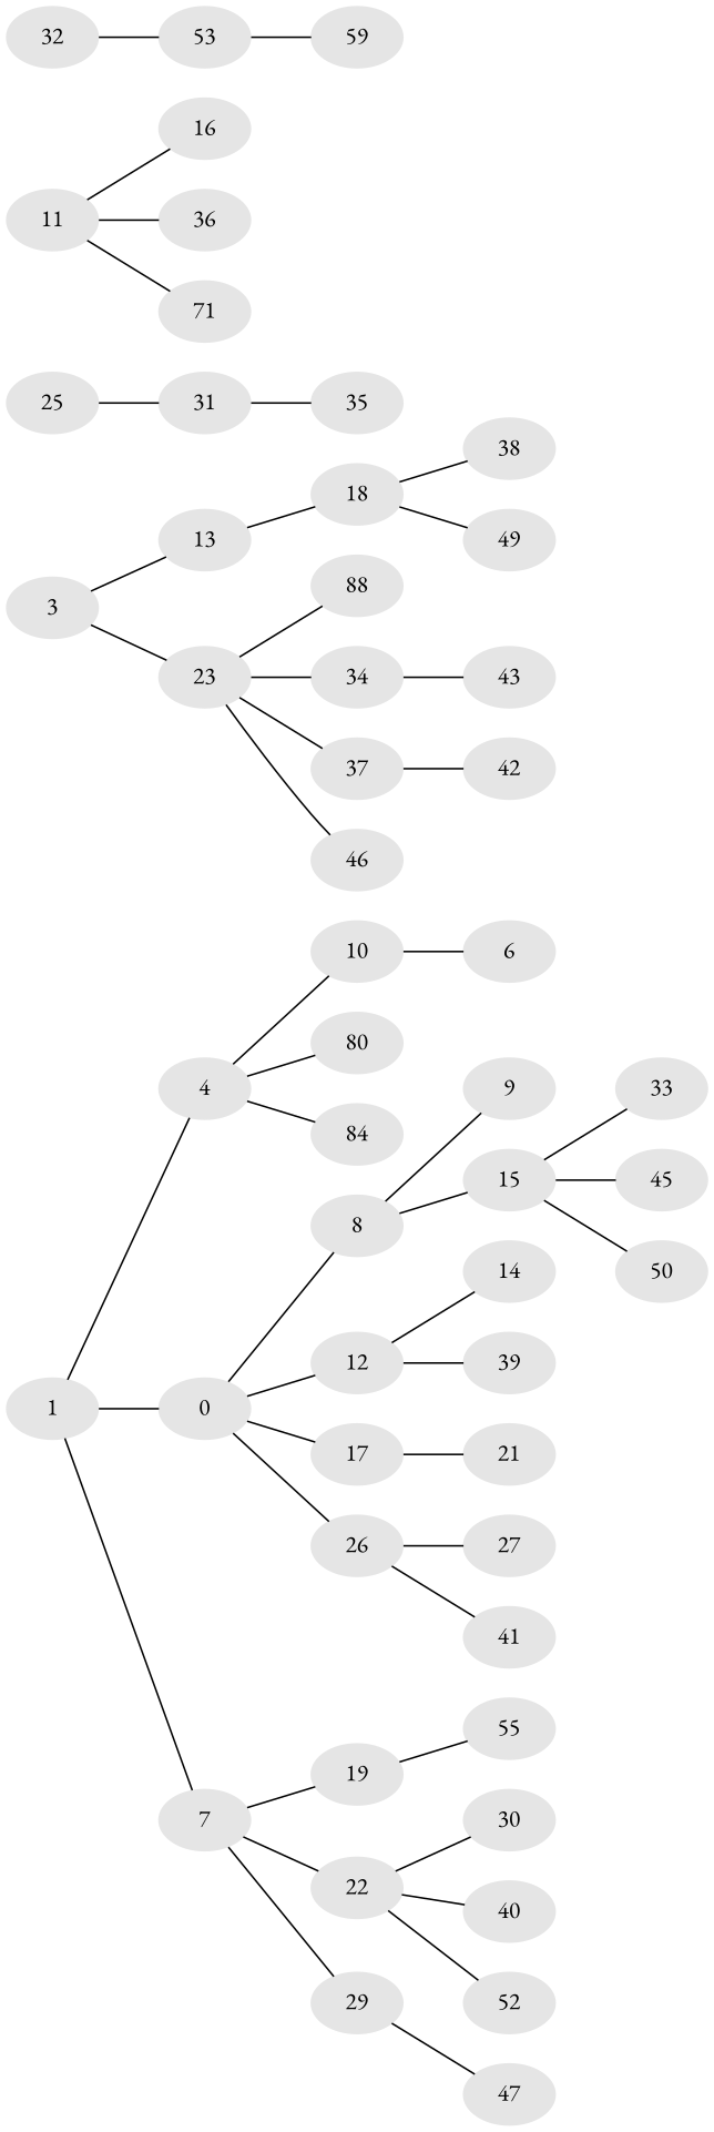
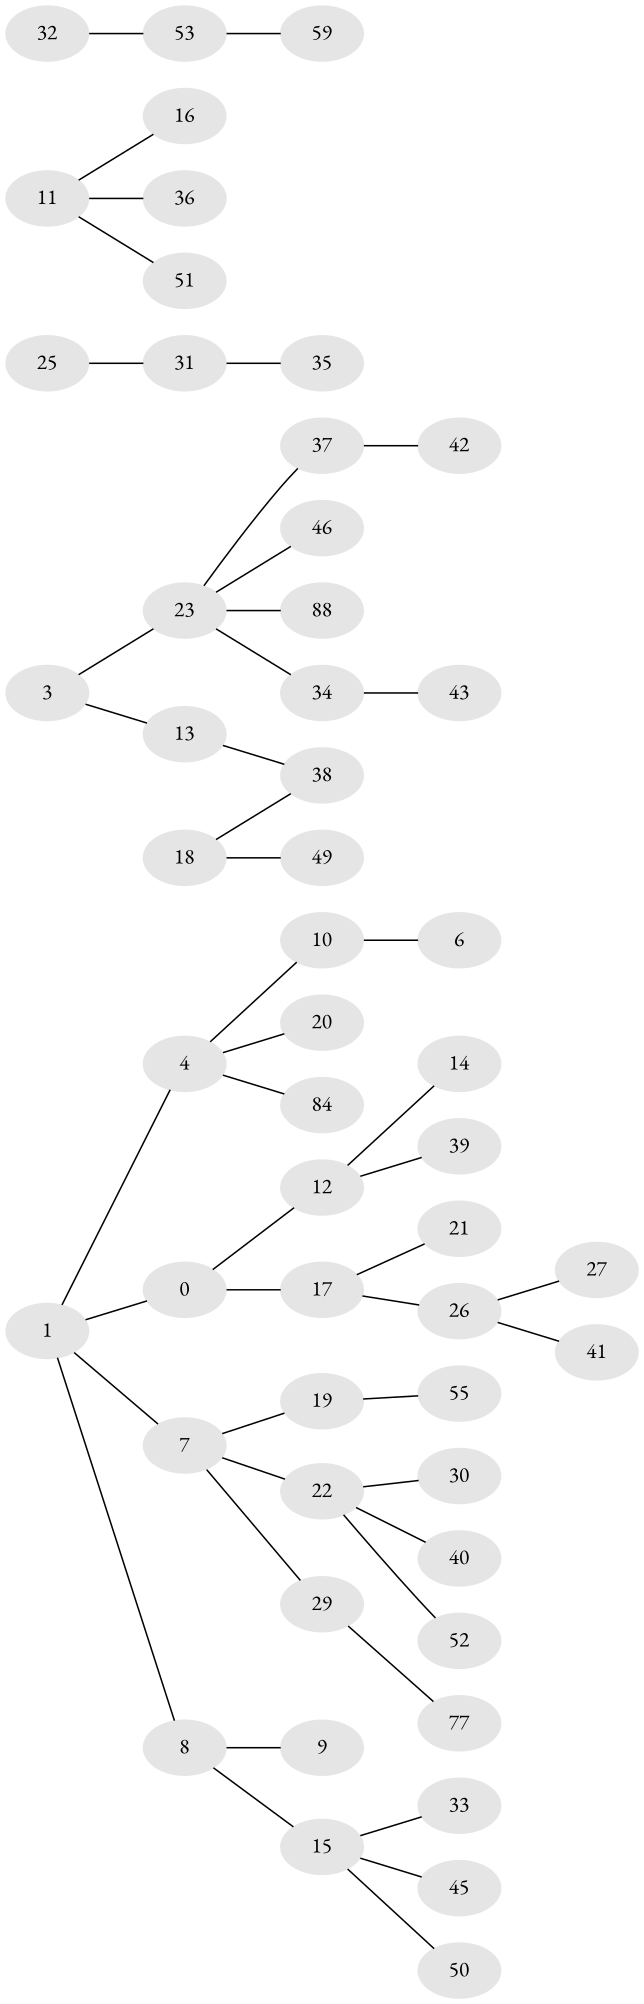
  graph {
    fontname="EB Garamond"
    rankdir=LR
    node [color=gray90 fontname="EB Garamond" style=filled]
    edge [fontname="EB Garamond"]
    1
    4
    n3 [label=0]
    7
    8
    10
-   20 [label=80]
+   20
    n8 [label=84]
    12
    17
    19
    22
    29
    9
    15
    3
    13
    23
    18
    n20 [label=88]
    34
    37
    46
    25
    31
    6
    14
    39
    21
    26
    55
    30
    40
    52
-   47
+   47 [label=77]
    33
    45
    50
    11
    16
    36
-   51 [label=71]
+   51
    38
    49
    27
    41
    32
    53
    43
    42
    35
    n52 [label=59]
    1 -- 4
    1 -- n3
    1 -- 7
-   n3 -- 8
+   1 -- 8
    4 -- 10
    4 -- 20
    4 -- n8
    n3 -- 12
    n3 -- 17
    7 -- 19
    7 -- 22
    7 -- 29
    8 -- 9
    8 -- 15
    10 -- 6
    12 -- 14
    12 -- 39
    17 -- 21
-   n3 -- 26
+   17 -- 26
    19 -- 55
    22 -- 30
    22 -- 40
    22 -- 52
    29 -- 47
    15 -- 33
    15 -- 45
    15 -- 50
    3 -- 13
    3 -- 23
-   13 -- 18
+   13 -- 38
    23 -- n20
    23 -- 34
    23 -- 37
    23 -- 46
    18 -- 38
    18 -- 49
    34 -- 43
    37 -- 42
    25 -- 31
    31 -- 35
    26 -- 27
    26 -- 41
    11 -- 16
    11 -- 36
    11 -- 51
    32 -- 53
    53 -- n52
  }
